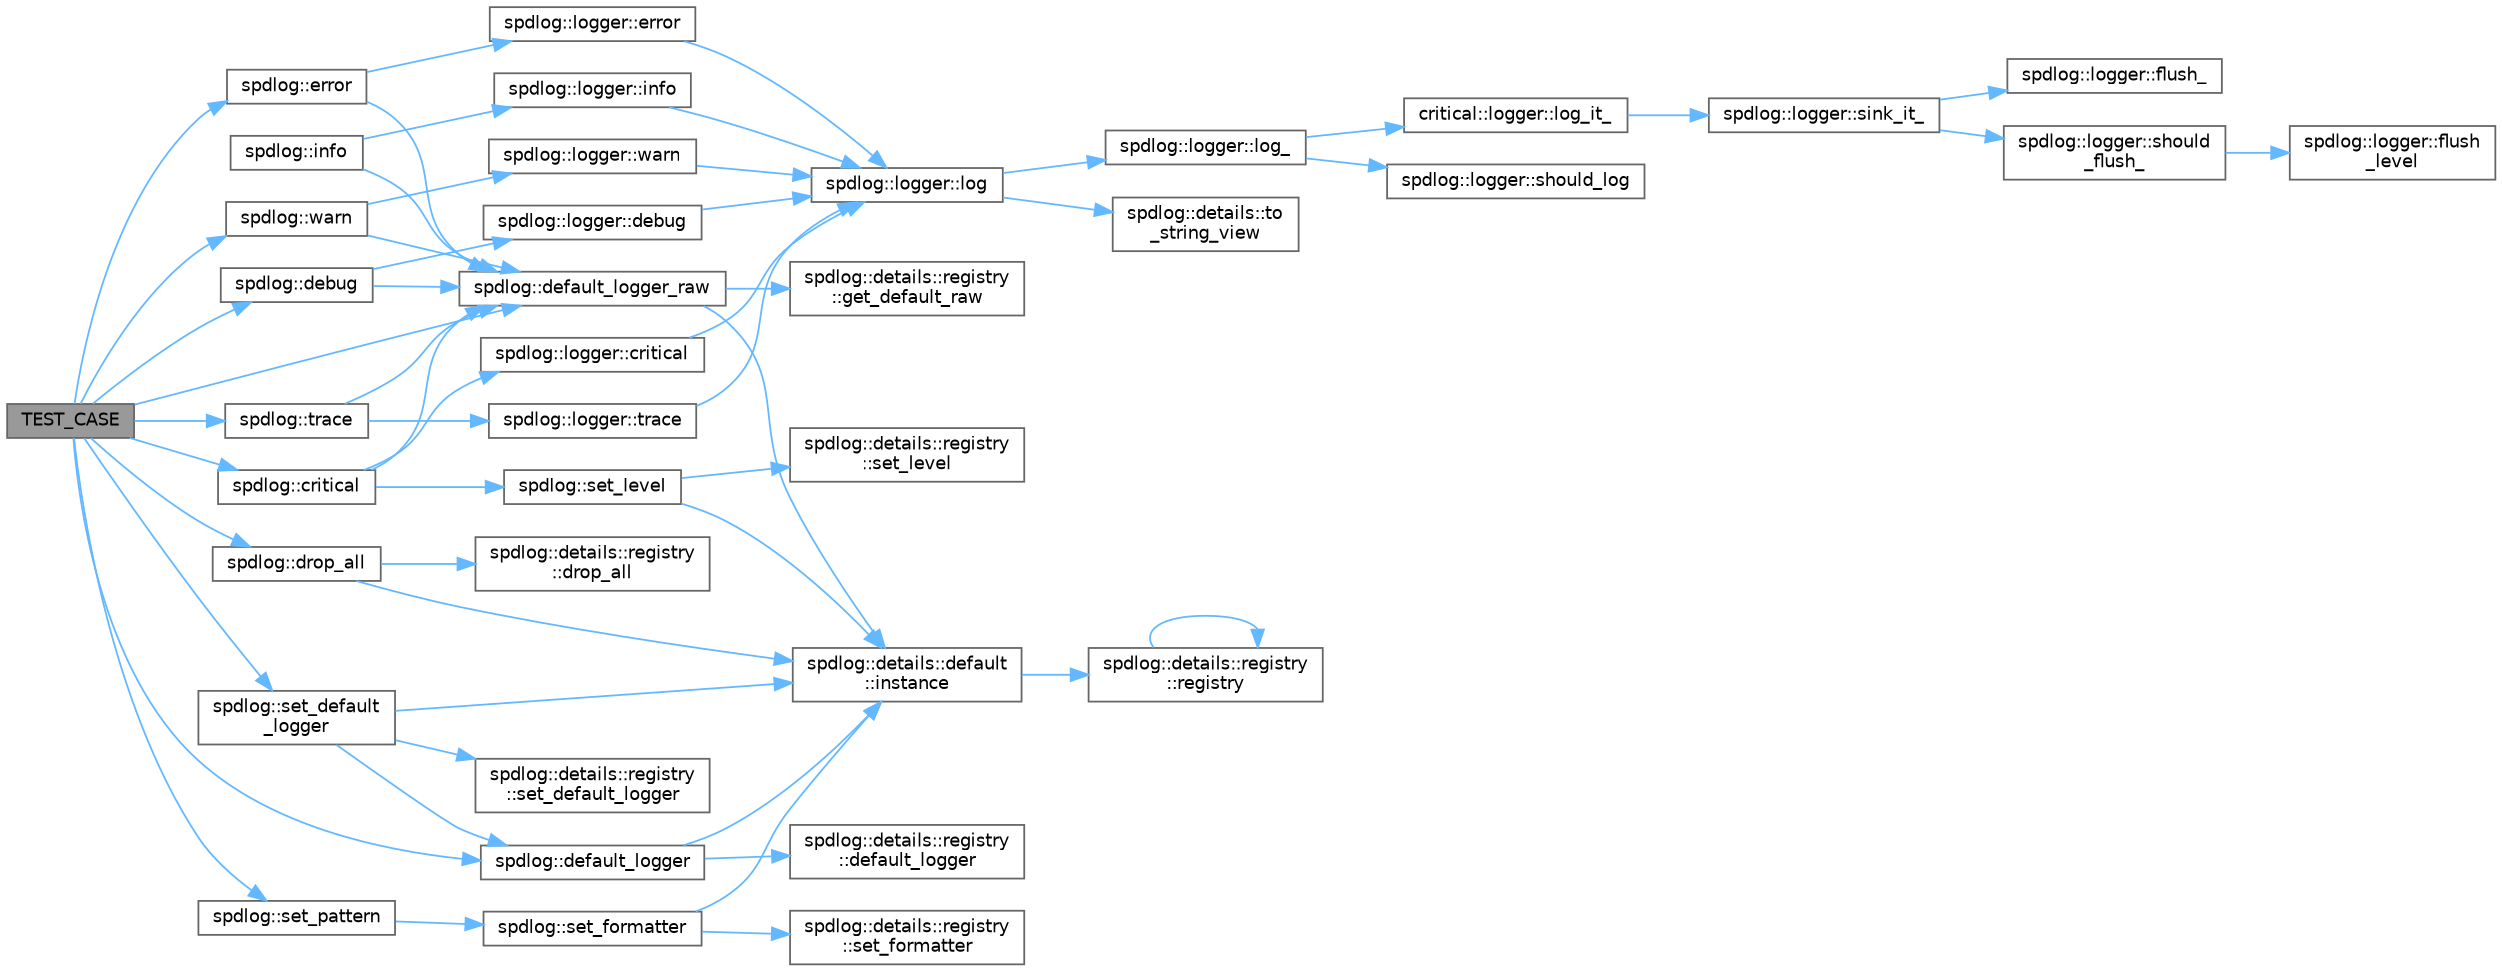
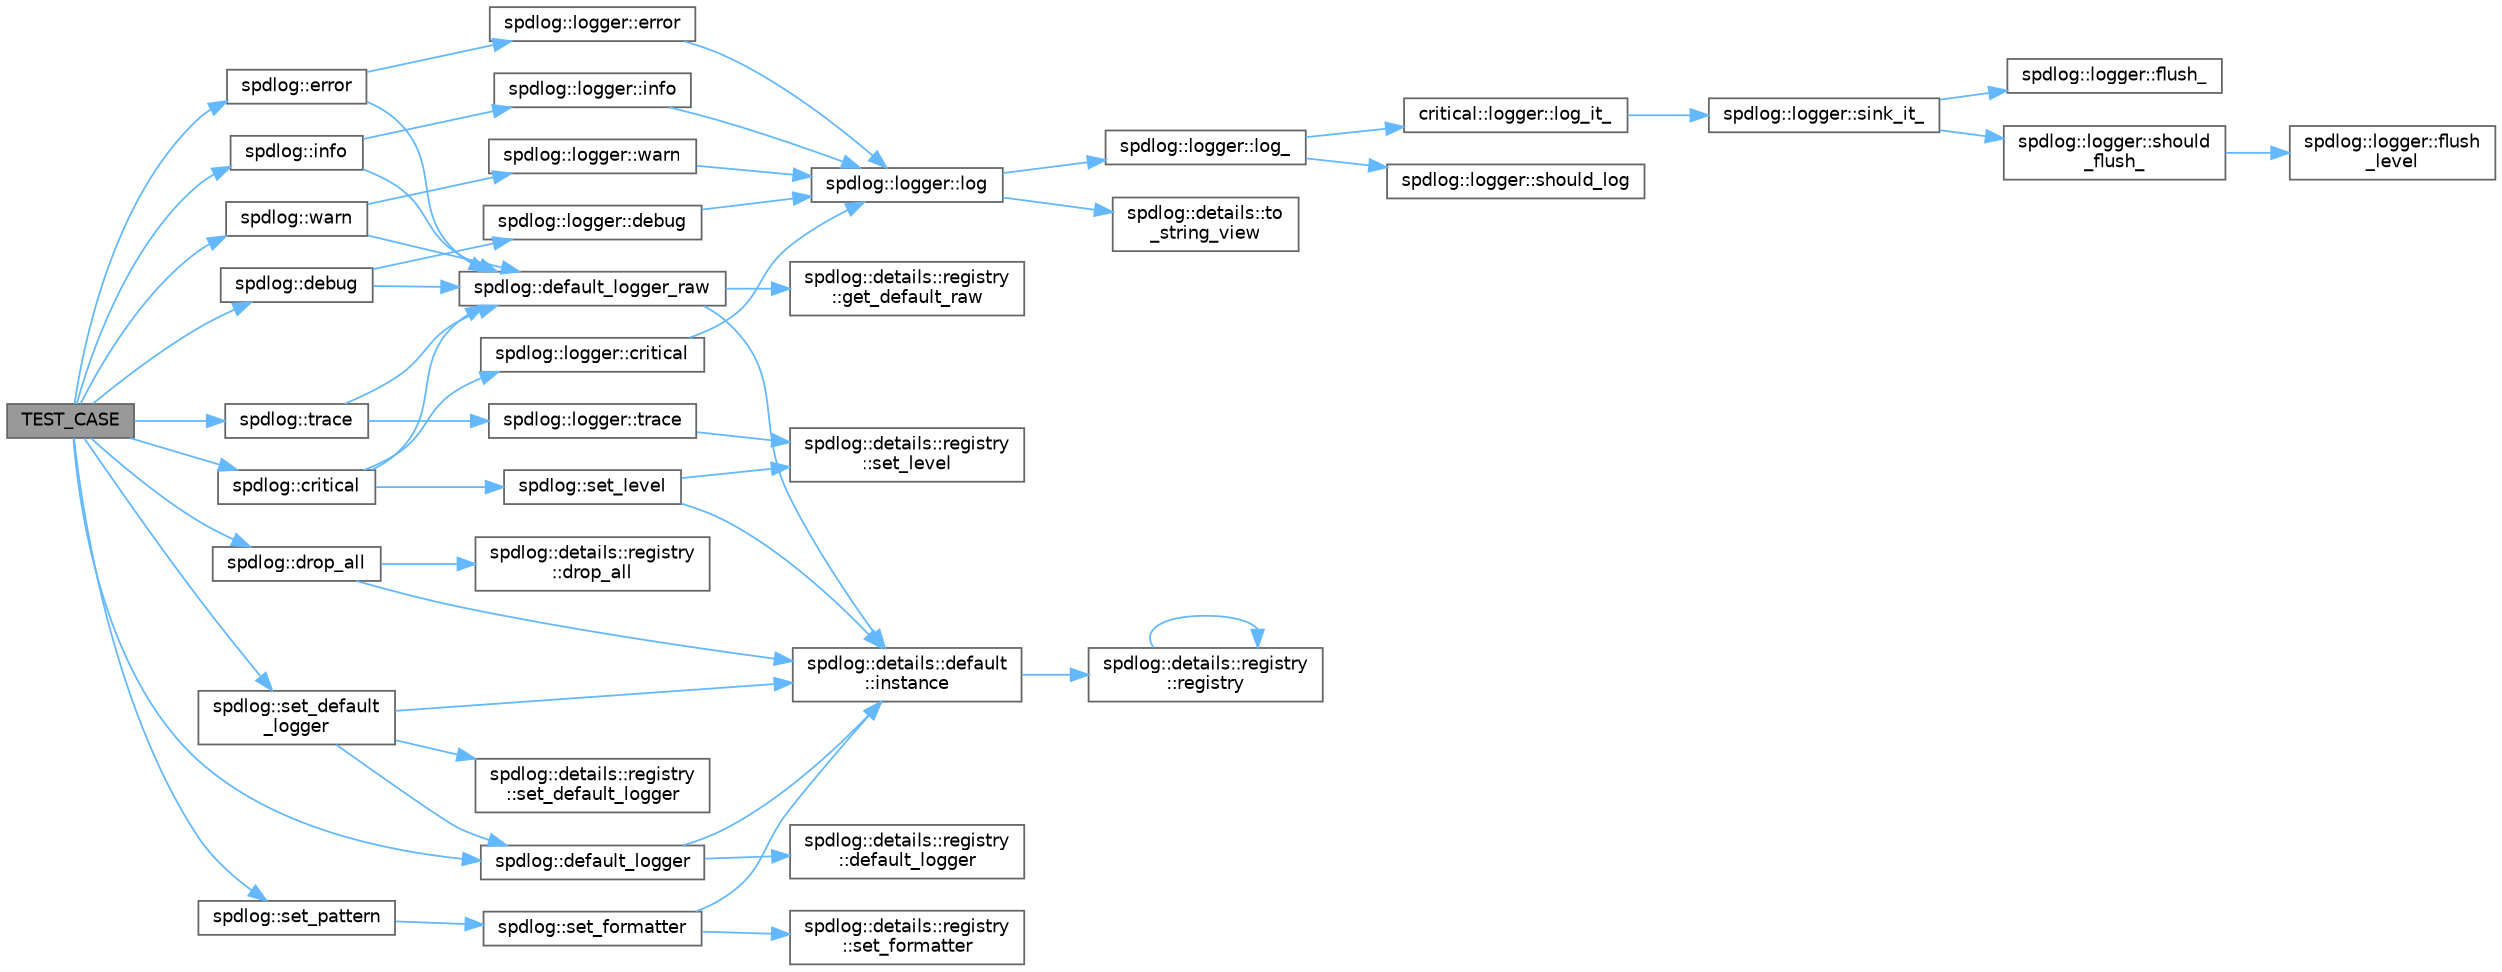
  digraph {
    rankdir=LR
    node [color=grey40 fillcolor=white fontname=Helvetica fontsize=10 shape=box style=filled]
    edge [color=steelblue1 fontname=Helvetica fontsize=10 labelfontname=Helvetica labelfontsize=10 style=solid]
    n1 [color=gray40 fillcolor=grey60 fontcolor=black height=0.2 label=TEST_CASE width=0.4]
    n2 [height=0.2 label="spdlog::critical" width=0.4]
    n3 [height=0.2 label="spdlog::debug" width=0.4]
    n4 [height=0.2 label="spdlog::default_logger" width=0.4]
    n5 [height=0.2 label="spdlog::drop_all" width=0.4]
    n6 [height=0.2 label="spdlog::error" width=0.4]
    n7 [height=0.2 label="spdlog::info" width=0.4]
    n8 [height=0.2 label="spdlog::set_default\l_logger" width=0.4]
    n9 [height=0.2 label="spdlog::set_pattern" width=0.4]
    n10 [height=0.2 label="spdlog::trace" width=0.4]
    n11 [height=0.2 label="spdlog::warn" width=0.4]
    n12 [height=0.2 label="spdlog::set_level" width=0.4]
    n13 [height=0.2 label="spdlog::logger::critical" width=0.4]
    n14 [height=0.2 label="spdlog::default_logger_raw" width=0.4]
    n15 [height=0.2 label="spdlog::logger::debug" width=0.4]
    n16 [height=0.2 label="spdlog::details::default\l::instance" width=0.4]
    n17 [height=0.2 label="spdlog::details::registry\l::default_logger" width=0.4]
    n18 [height=0.2 label="spdlog::details::registry\l::drop_all" width=0.4]
    n19 [height=0.2 label="spdlog::logger::error" width=0.4]
    n20 [height=0.2 label="spdlog::logger::info" width=0.4]
    n21 [height=0.2 label="spdlog::details::registry\l::set_default_logger" width=0.4]
    n22 [height=0.2 label="spdlog::details::registry\l::set_level" width=0.4]
    n23 [height=0.2 label="spdlog::set_formatter" width=0.4]
    n24 [height=0.2 label="spdlog::logger::trace" width=0.4]
    n25 [height=0.2 label="spdlog::logger::warn" width=0.4]
    n26 [height=0.2 label="spdlog::logger::log" width=0.4]
    n27 [height=0.2 label="spdlog::details::registry\l::get_default_raw" width=0.4]
    n28 [height=0.2 label="spdlog::logger::log_" width=0.4]
    n29 [height=0.2 label="spdlog::details::to\l_string_view" width=0.4]
    n30 [height=0.2 label="critical::logger::log_it_" width=0.4]
    n31 [height=0.2 label="spdlog::logger::should_log" width=0.4]
    n32 [height=0.2 label="spdlog::logger::sink_it_" width=0.4]
    n33 [height=0.2 label="spdlog::logger::flush_" width=0.4]
    n34 [height=0.2 label="spdlog::logger::should\l_flush_" width=0.4]
    n35 [height=0.2 label="spdlog::logger::flush\l_level" width=0.4]
    n36 [height=0.2 label="spdlog::details::registry\l::registry" width=0.4]
    n37 [height=0.2 label="spdlog::details::registry\l::set_formatter" width=0.4]
    n1 -> n2
    n1 -> n3
    n1 -> n4
    n1 -> n5
    n1 -> n6
-   n1 -> n14
+   n1 -> n7
    n1 -> n8
    n1 -> n9
    n1 -> n10
    n1 -> n11
    n2 -> n12
    n2 -> n13
    n2 -> n14
    n3 -> n14
    n3 -> n15
    n4 -> n16
    n4 -> n17
    n5 -> n16
    n5 -> n18
    n6 -> n14
    n6 -> n19
    n7 -> n14
    n7 -> n20
    n8 -> n4
    n8 -> n16
    n8 -> n21
    n9 -> n23
    n10 -> n14
    n10 -> n24
    n11 -> n14
    n11 -> n25
    n12 -> n16
    n12 -> n22
    n13 -> n26
    n14 -> n16
    n14 -> n27
    n15 -> n26
    n16 -> n36
    n19 -> n26
    n20 -> n26
    n23 -> n16
    n23 -> n37
-   n24 -> n26
+   n24 -> n22
    n25 -> n26
    n26 -> n28
    n26 -> n29
    n28 -> n30
    n28 -> n31
    n30 -> n32
    n32 -> n33
    n32 -> n34
    n34 -> n35
    n36 -> n36
  }
